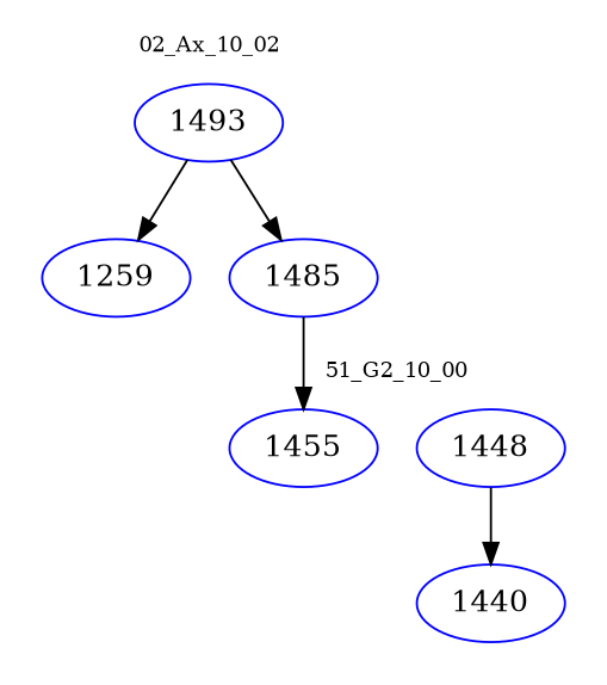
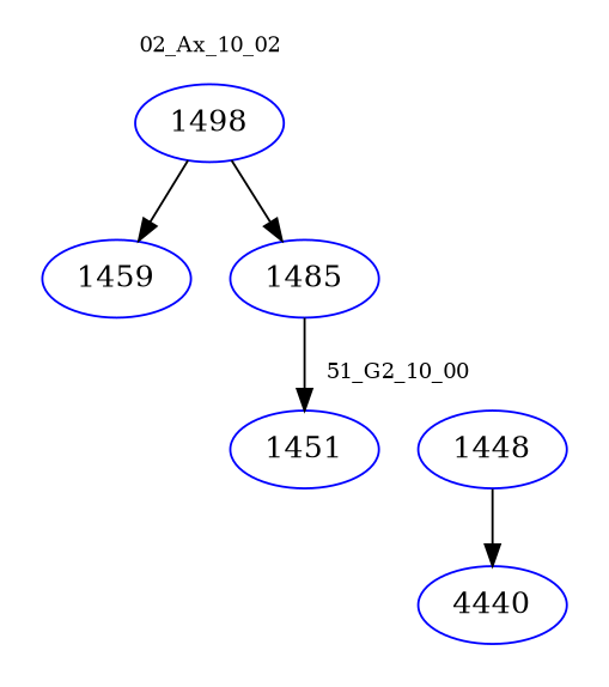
  digraph {
    node [color=blue]
    edge [color=black]
-   n1 [label=1493]
-   n2 [label=1259]
+   n1 [label=1498]
+   n2 [label=1459]
    n3 [label=1485]
    n4 [label=1448]
-   n5 [label=1440]
-   n6 [label=1455]
+   n5 [label=4440]
+   n6 [label=1451]
    subgraph cluster_1 {
      color=white
      fontsize=10
      label="02_Ax_10_02"
      n1
      n2
      n3
    }
    subgraph cluster_2 {
      color=white
      fontsize=10
      label="51_G2_10_00"
      n4
      n5
      n6
    }
    n1 -> n2
    n1 -> n3
    n3 -> n6
    n4 -> n5
  }
